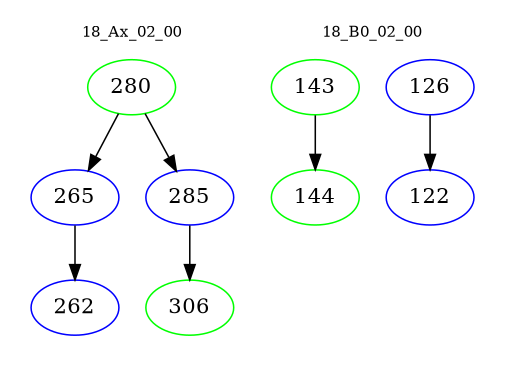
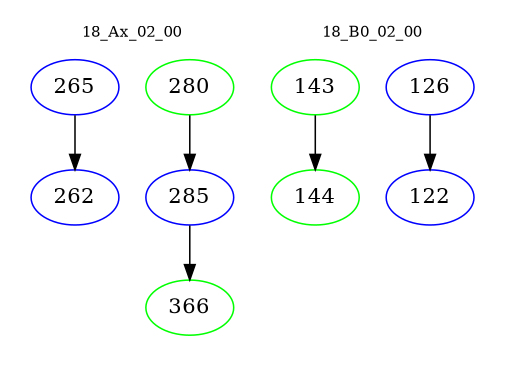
  digraph {
    node [color=blue]
    edge [color=black]
    n1 [color=green label=280]
    n2 [label=265]
    n3 [label=285]
    n4 [label=262]
-   n5 [color=green label=306]
+   n5 [color=green label=366]
    n6 [label=126]
    n7 [color=green label=143]
    n8 [label=122]
    n9 [color=green label=144]
    subgraph cluster_1 {
      color=white
      fontsize=10
      label="18_Ax_02_00"
      n1
      n2
      n3
      n4
      n5
    }
    subgraph cluster_2 {
      color=white
      fontsize=10
      label="18_B0_02_00"
      n6
      n7
      n8
      n9
    }
-   n1 -> n2
    n1 -> n3
    n2 -> n4
    n3 -> n5
    n6 -> n8
    n7 -> n9
  }
